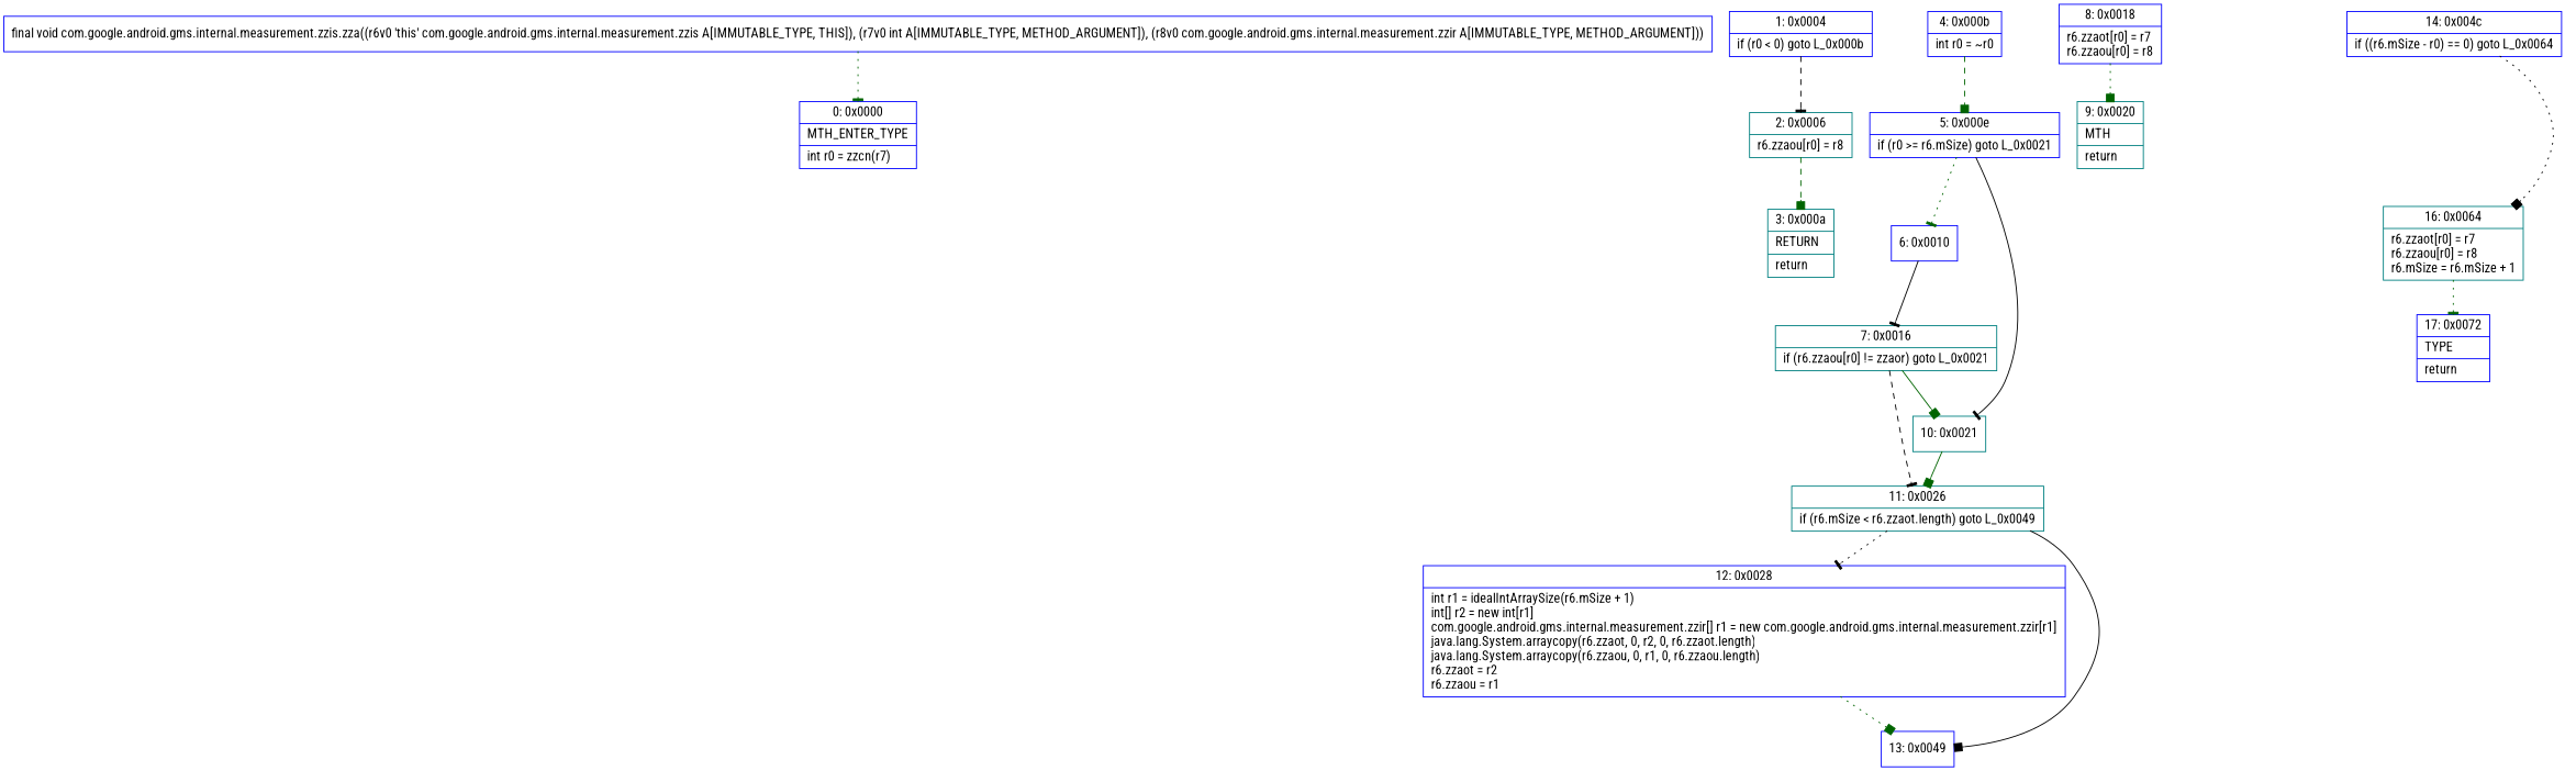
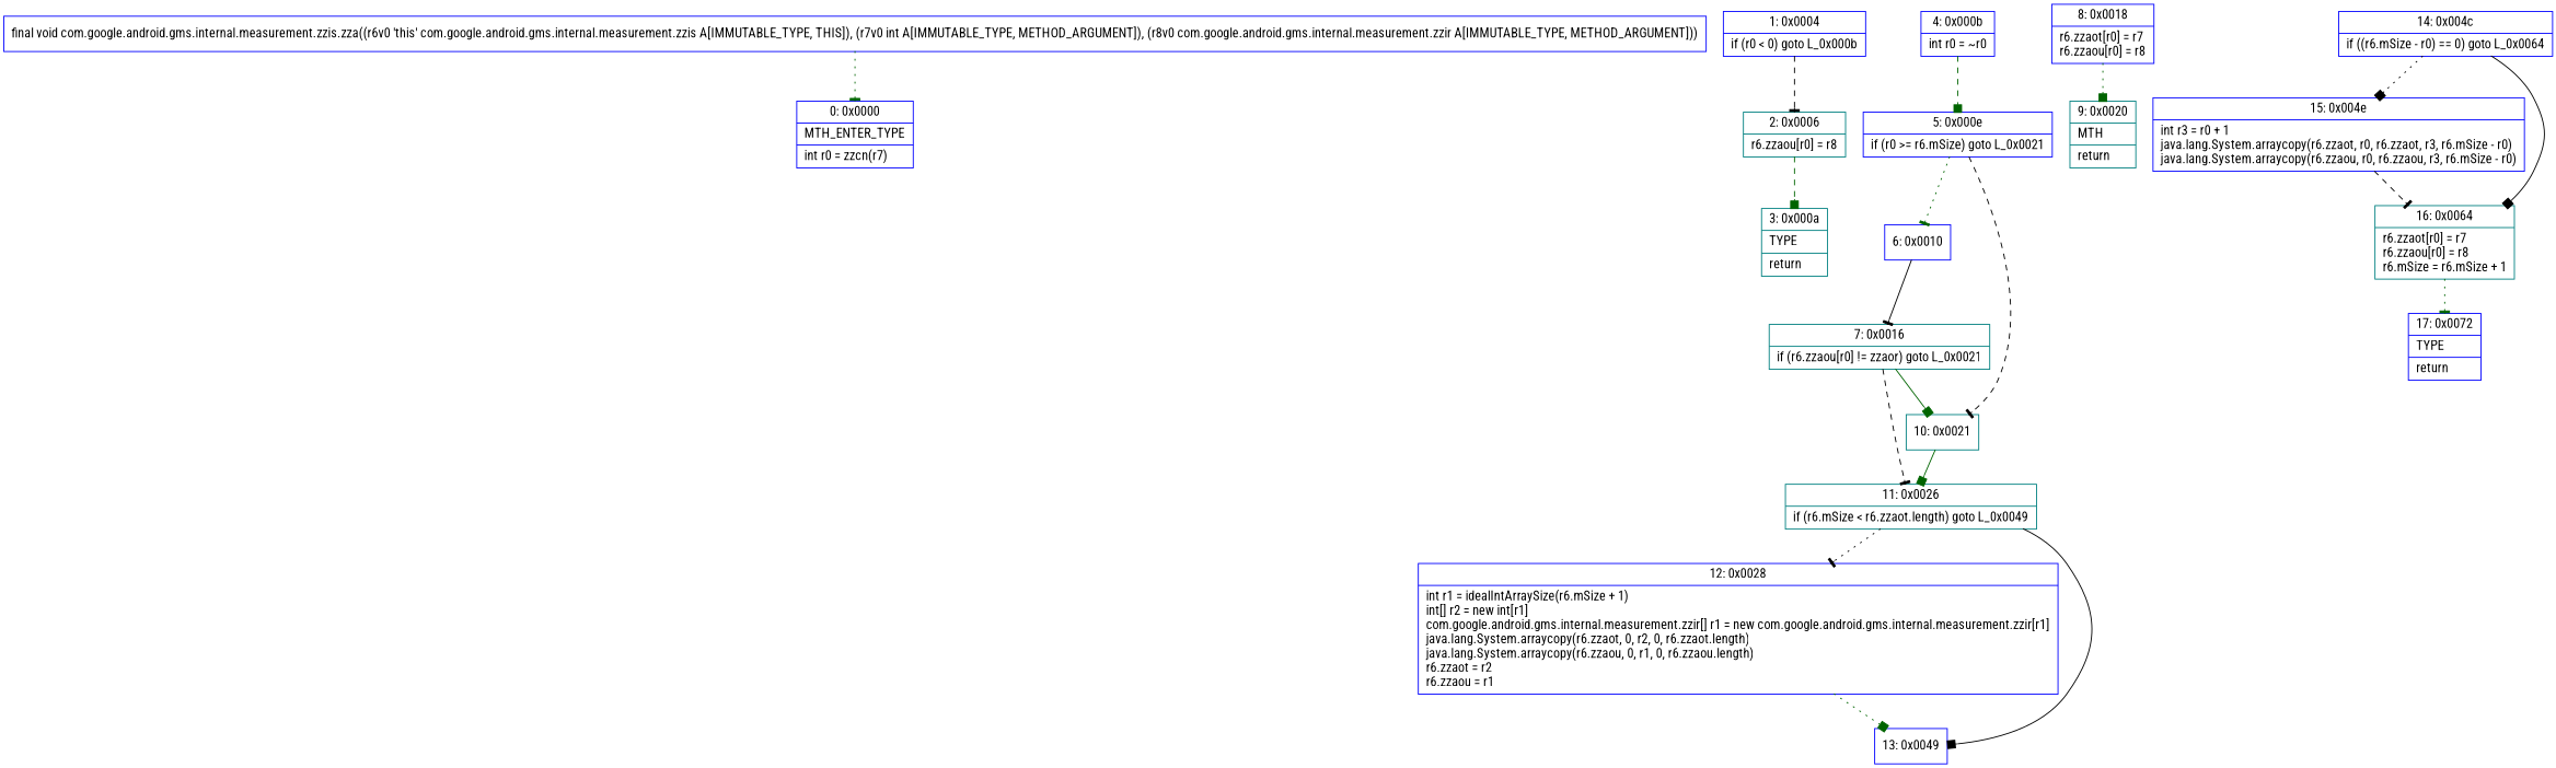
  digraph {
    fontname="Roboto Condensed"
    node [color=blue fontname="Roboto Condensed" shape=record]
    edge [arrowhead=tee color=black fontname="Roboto Condensed" style=dotted]
    n1 [label="{0\:\ 0x0000|MTH_ENTER_TYPE\l|int r0 = zzcn(r7)\l}"]
    n2 [label="{1\:\ 0x0004|if (r0 \< 0) goto L_0x000b\l}"]
    n3 [color=teal label="{2\:\ 0x0006|r6.zzaou[r0] = r8\l}"]
-   n4 [color=teal label="{3\:\ 0x000a|RETURN\l|return\l}"]
+   n4 [color=teal label="{3\:\ 0x000a|TYPE\l|return\l}"]
    n5 [label="{4\:\ 0x000b|int r0 = ~r0\l}"]
    n6 [label="{5\:\ 0x000e|if (r0 \>= r6.mSize) goto L_0x0021\l}"]
    n7 [label="{6\:\ 0x0010}"]
    n8 [color=teal label="{10\:\ 0x0021}"]
    n9 [color=teal label="{7\:\ 0x0016|if (r6.zzaou[r0] != zzaor) goto L_0x0021\l}"]
    n10 [color=teal label="{11\:\ 0x0026|if (r6.mSize \< r6.zzaot.length) goto L_0x0049\l}"]
    n11 [label="{8\:\ 0x0018|r6.zzaot[r0] = r7\lr6.zzaou[r0] = r8\l}"]
    n12 [color=teal label="{9\:\ 0x0020|MTH\l|return\l}"]
    n13 [label="{12\:\ 0x0028|int r1 = idealIntArraySize(r6.mSize + 1)\lint[] r2 = new int[r1]\lcom.google.android.gms.internal.measurement.zzir[] r1 = new com.google.android.gms.internal.measurement.zzir[r1]\ljava.lang.System.arraycopy(r6.zzaot, 0, r2, 0, r6.zzaot.length)\ljava.lang.System.arraycopy(r6.zzaou, 0, r1, 0, r6.zzaou.length)\lr6.zzaot = r2\lr6.zzaou = r1\l}"]
    n14 [label="{13\:\ 0x0049}"]
    n15 [label="{14\:\ 0x004c|if ((r6.mSize \- r0) == 0) goto L_0x0064\l}"]
+   n16 [label="{15\:\ 0x004e|int r3 = r0 + 1\ljava.lang.System.arraycopy(r6.zzaot, r0, r6.zzaot, r3, r6.mSize \- r0)\ljava.lang.System.arraycopy(r6.zzaou, r0, r6.zzaou, r3, r6.mSize \- r0)\l}"]
    n17 [color=teal label="{16\:\ 0x0064|r6.zzaot[r0] = r7\lr6.zzaou[r0] = r8\lr6.mSize = r6.mSize + 1\l}"]
    n18 [label="{17\:\ 0x0072|TYPE\l|return\l}"]
    n19 [label="{final void com.google.android.gms.internal.measurement.zzis.zza((r6v0 'this' com.google.android.gms.internal.measurement.zzis A[IMMUTABLE_TYPE, THIS]), (r7v0 int A[IMMUTABLE_TYPE, METHOD_ARGUMENT]), (r8v0 com.google.android.gms.internal.measurement.zzir A[IMMUTABLE_TYPE, METHOD_ARGUMENT])) }"]
    n2 -> n3 [style=dashed]
    n3 -> n4 [arrowhead=box color=darkgreen style=dashed]
    n5 -> n6 [arrowhead=box color=darkgreen style=dashed]
    n6 -> n7 [color=darkgreen]
-   n6 -> n8 [style=solid]
+   n6 -> n8 [style=dashed]
    n7 -> n9 [style=solid]
    n8 -> n10 [arrowhead=box color=darkgreen style=solid]
    n9 -> n8 [arrowhead=box color=darkgreen style=solid]
    n9 -> n10 [style=dashed]
    n10 -> n13
    n10 -> n14 [arrowhead=box style=solid]
    n11 -> n12 [arrowhead=box color=darkgreen]
    n13 -> n14 [arrowhead=box color=darkgreen]
-   n15 -> n17 [arrowhead=box]
+   n15 -> n16 [arrowhead=box]
+   n15 -> n17 [arrowhead=box style=solid]
+   n16 -> n17 [style=dashed]
    n17 -> n18 [color=darkgreen]
    n19 -> n1 [color=darkgreen]
  }
